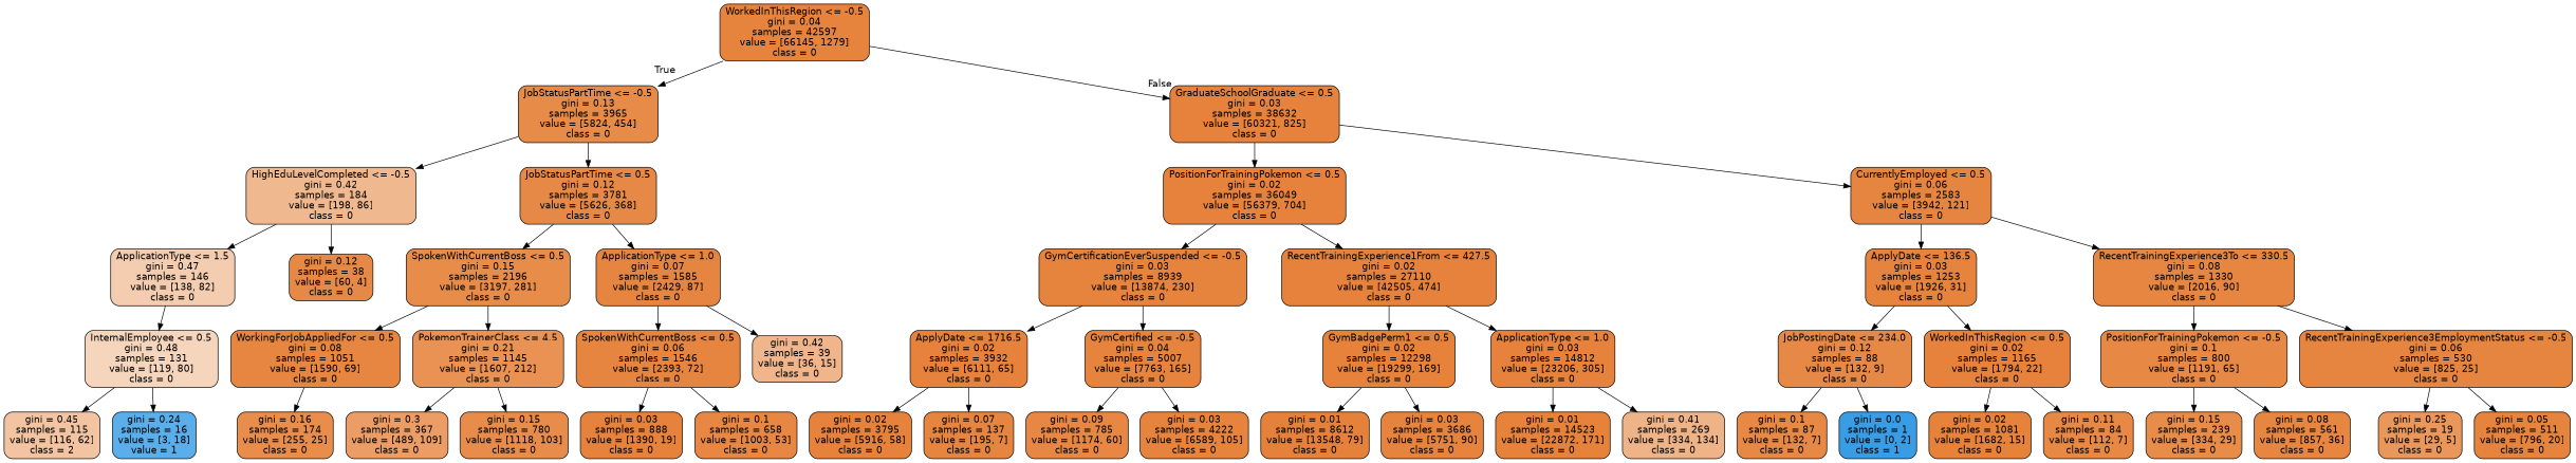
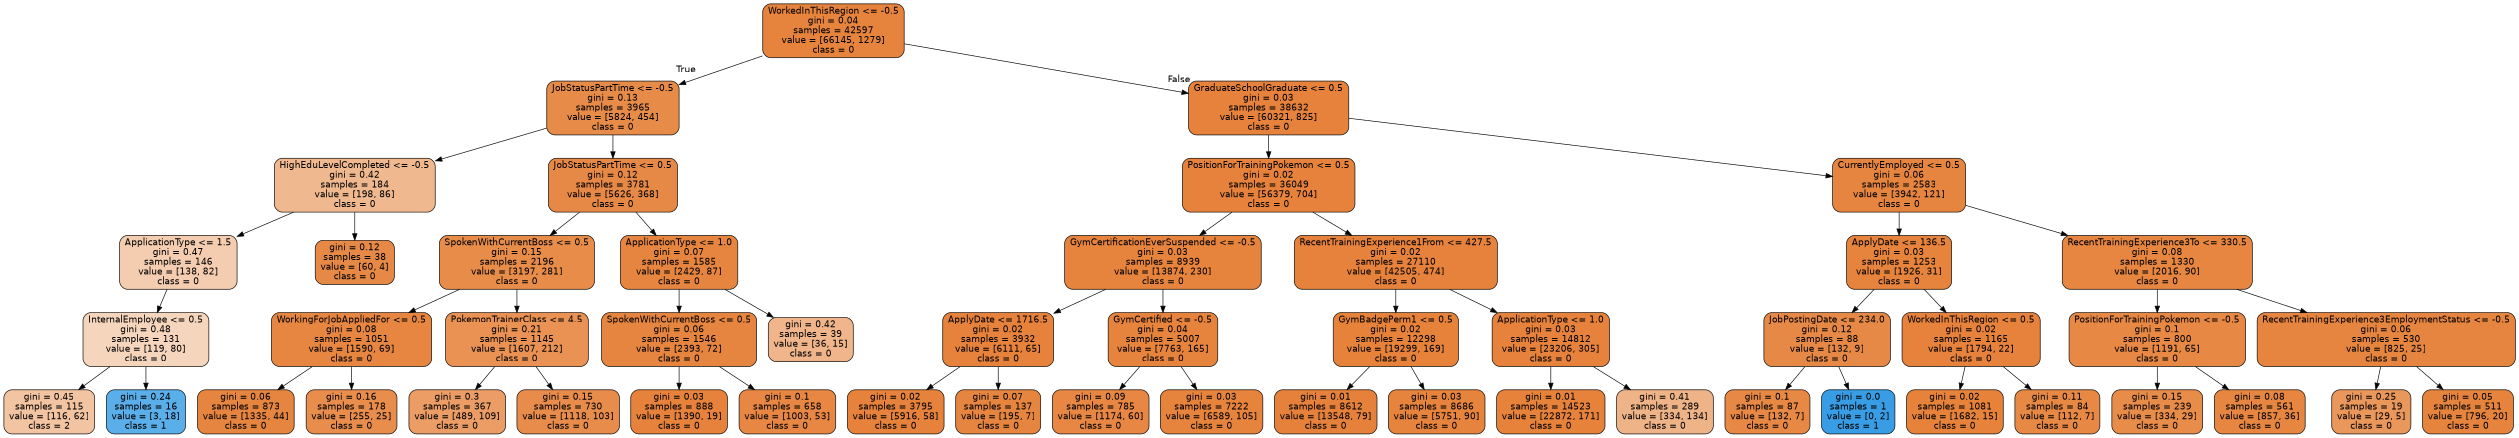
  digraph {
    node [color=black fillcolor="#e58139fc" fontname=helvetica shape=box style="filled, rounded"]
    edge [fontname=helvetica]
    n1 [fillcolor="#e58139fa" label="WorkedInThisRegion <= -0.5\ngini = 0.04\nsamples = 42597\nvalue = [66145, 1279]\nclass = 0"]
    n2 [fillcolor="#e58139eb" label="JobStatusPartTime <= -0.5\ngini = 0.13\nsamples = 3965\nvalue = [5824, 454]\nclass = 0"]
    n3 [label="GraduateSchoolGraduate <= 0.5\ngini = 0.03\nsamples = 38632\nvalue = [60321, 825]\nclass = 0"]
    n4 [fillcolor="#e5813990" label="HighEduLevelCompleted <= -0.5\ngini = 0.42\nsamples = 184\nvalue = [198, 86]\nclass = 0"]
    n5 [fillcolor="#e58139ee" label="JobStatusPartTime <= 0.5\ngini = 0.12\nsamples = 3781\nvalue = [5626, 368]\nclass = 0"]
    n6 [label="PositionForTrainingPokemon <= 0.5\ngini = 0.02\nsamples = 36049\nvalue = [56379, 704]\nclass = 0"]
    n7 [fillcolor="#e58139f7" label="CurrentlyEmployed <= 0.5\ngini = 0.06\nsamples = 2583\nvalue = [3942, 121]\nclass = 0"]
    n8 [fillcolor="#e5813967" label="ApplicationType <= 1.5\ngini = 0.47\nsamples = 146\nvalue = [138, 82]\nclass = 0"]
    n9 [fillcolor="#e58139ee" label="gini = 0.12\nsamples = 38\nvalue = [60, 4]\nclass = 0"]
    n10 [fillcolor="#e58139e9" label="SpokenWithCurrentBoss <= 0.5\ngini = 0.15\nsamples = 2196\nvalue = [3197, 281]\nclass = 0"]
    n11 [fillcolor="#e58139f6" label="ApplicationType <= 1.0\ngini = 0.07\nsamples = 1585\nvalue = [2429, 87]\nclass = 0"]
    n12 [fillcolor="#e5813954" label="InternalEmployee <= 0.5\ngini = 0.48\nsamples = 131\nvalue = [119, 80]\nclass = 0"]
    n13 [fillcolor="#e5813977" label="gini = 0.45\nsamples = 115\nvalue = [116, 62]\nclass = 2"]
-   n14 [fillcolor="#399de5d4" label="gini = 0.24\nsamples = 16\nvalue = [3, 18]\nvalue = 1"]
+   n14 [fillcolor="#399de5d4" label="gini = 0.24\nsamples = 16\nvalue = [3, 18]\nclass = 1"]
    n15 [fillcolor="#e58139f4" label="WorkingForJobAppliedFor <= 0.5\ngini = 0.08\nsamples = 1051\nvalue = [1590, 69]\nclass = 0"]
    n16 [fillcolor="#e58139dd" label="PokemonTrainerClass <= 4.5\ngini = 0.21\nsamples = 1145\nvalue = [1607, 212]\nclass = 0"]
    n17 [fillcolor="#e58139f7" label="SpokenWithCurrentBoss <= 0.5\ngini = 0.06\nsamples = 1546\nvalue = [2393, 72]\nclass = 0"]
    n18 [fillcolor="#e5813995" label="gini = 0.42\nsamples = 39\nvalue = [36, 15]\nclass = 0"]
-   n20 [fillcolor="#e58139e6" label="gini = 0.16\nsamples = 174\nvalue = [255, 25]\nclass = 0"]
+   n19 [fillcolor="#e58139f7" label="gini = 0.06\nsamples = 873\nvalue = [1335, 44]\nclass = 0"]
+   n20 [fillcolor="#e58139e6" label="gini = 0.16\nsamples = 178\nvalue = [255, 25]\nclass = 0"]
    n21 [fillcolor="#e58139c6" label="gini = 0.3\nsamples = 367\nvalue = [489, 109]\nclass = 0"]
-   n22 [fillcolor="#e58139e8" label="gini = 0.15\nsamples = 780\nvalue = [1118, 103]\nclass = 0"]
+   n22 [fillcolor="#e58139e8" label="gini = 0.15\nsamples = 730\nvalue = [1118, 103]\nclass = 0"]
    n23 [label="gini = 0.03\nsamples = 888\nvalue = [1390, 19]\nclass = 0"]
    n24 [fillcolor="#e58139f2" label="gini = 0.1\nsamples = 658\nvalue = [1003, 53]\nclass = 0"]
    n25 [fillcolor="#e58139fb" label="GymCertificationEverSuspended <= -0.5\ngini = 0.03\nsamples = 8939\nvalue = [13874, 230]\nclass = 0"]
    n26 [label="RecentTrainingExperience1From <= 427.5\ngini = 0.02\nsamples = 27110\nvalue = [42505, 474]\nclass = 0"]
    n27 [fillcolor="#e58139fb" label="ApplyDate <= 136.5\ngini = 0.03\nsamples = 1253\nvalue = [1926, 31]\nclass = 0"]
    n28 [fillcolor="#e58139f4" label="RecentTrainingExperience3To <= 330.5\ngini = 0.08\nsamples = 1330\nvalue = [2016, 90]\nclass = 0"]
    n29 [label="ApplyDate <= 1716.5\ngini = 0.02\nsamples = 3932\nvalue = [6111, 65]\nclass = 0"]
    n30 [fillcolor="#e58139fa" label="GymCertified <= -0.5\ngini = 0.04\nsamples = 5007\nvalue = [7763, 165]\nclass = 0"]
    n31 [fillcolor="#e58139fd" label="GymBadgePerm1 <= 0.5\ngini = 0.02\nsamples = 12298\nvalue = [19299, 169]\nclass = 0"]
    n32 [label="ApplicationType <= 1.0\ngini = 0.03\nsamples = 14812\nvalue = [23206, 305]\nclass = 0"]
    n33 [label="gini = 0.02\nsamples = 3795\nvalue = [5916, 58]\nclass = 0"]
    n34 [fillcolor="#e58139f6" label="gini = 0.07\nsamples = 137\nvalue = [195, 7]\nclass = 0"]
    n35 [fillcolor="#e58139f2" label="gini = 0.09\nsamples = 785\nvalue = [1174, 60]\nclass = 0"]
-   n36 [fillcolor="#e58139fb" label="gini = 0.03\nsamples = 4222\nvalue = [6589, 105]\nclass = 0"]
+   n36 [fillcolor="#e58139fb" label="gini = 0.03\nsamples = 7222\nvalue = [6589, 105]\nclass = 0"]
    n37 [fillcolor="#e58139fe" label="gini = 0.01\nsamples = 8612\nvalue = [13548, 79]\nclass = 0"]
-   n38 [fillcolor="#e58139fb" label="gini = 0.03\nsamples = 3686\nvalue = [5751, 90]\nclass = 0"]
+   n38 [fillcolor="#e58139fb" label="gini = 0.03\nsamples = 8686\nvalue = [5751, 90]\nclass = 0"]
    n39 [fillcolor="#e58139fd" label="gini = 0.01\nsamples = 14523\nvalue = [22872, 171]\nclass = 0"]
-   n40 [fillcolor="#e5813999" label="gini = 0.41\nsamples = 269\nvalue = [334, 134]\nclass = 0"]
+   n40 [fillcolor="#e5813999" label="gini = 0.41\nsamples = 289\nvalue = [334, 134]\nclass = 0"]
    n41 [fillcolor="#e58139ee" label="JobPostingDate <= 234.0\ngini = 0.12\nsamples = 88\nvalue = [132, 9]\nclass = 0"]
    n42 [label="WorkedInThisRegion <= 0.5\ngini = 0.02\nsamples = 1165\nvalue = [1794, 22]\nclass = 0"]
    n43 [fillcolor="#e58139f1" label="PositionForTrainingPokemon <= -0.5\ngini = 0.1\nsamples = 800\nvalue = [1191, 65]\nclass = 0"]
    n44 [fillcolor="#e58139f7" label="RecentTrainingExperience3EmploymentStatus <= -0.5\ngini = 0.06\nsamples = 530\nvalue = [825, 25]\nclass = 0"]
    n45 [fillcolor="#e58139f1" label="gini = 0.1\nsamples = 87\nvalue = [132, 7]\nclass = 0"]
    n46 [fillcolor="#399de5ff" label="gini = 0.0\nsamples = 1\nvalue = [0, 2]\nclass = 1"]
    n47 [fillcolor="#e58139fd" label="gini = 0.02\nsamples = 1081\nvalue = [1682, 15]\nclass = 0"]
    n48 [fillcolor="#e58139ef" label="gini = 0.11\nsamples = 84\nvalue = [112, 7]\nclass = 0"]
    n49 [fillcolor="#e58139e9" label="gini = 0.15\nsamples = 239\nvalue = [334, 29]\nclass = 0"]
    n50 [fillcolor="#e58139f4" label="gini = 0.08\nsamples = 561\nvalue = [857, 36]\nclass = 0"]
    n51 [fillcolor="#e58139d3" label="gini = 0.25\nsamples = 19\nvalue = [29, 5]\nclass = 0"]
    n52 [fillcolor="#e58139f9" label="gini = 0.05\nsamples = 511\nvalue = [796, 20]\nclass = 0"]
    n1 -> n2 [headlabel=True labelangle=45 labeldistance=2.5]
    n1 -> n3 [headlabel=False labelangle=-45 labeldistance=2.5]
    n2 -> n4
    n2 -> n5
    n3 -> n6
    n3 -> n7
    n4 -> n8
    n4 -> n9
    n5 -> n10
    n5 -> n11
    n6 -> n25
    n6 -> n26
    n7 -> n27
    n7 -> n28
    n8 -> n12
    n10 -> n15
    n10 -> n16
    n11 -> n17
    n11 -> n18
    n12 -> n13
    n12 -> n14
+   n15 -> n19
    n15 -> n20
    n16 -> n21
    n16 -> n22
    n17 -> n23
    n17 -> n24
    n25 -> n29
    n25 -> n30
    n26 -> n31
    n26 -> n32
    n27 -> n41
    n27 -> n42
    n28 -> n43
    n28 -> n44
    n29 -> n33
    n29 -> n34
    n30 -> n35
    n30 -> n36
    n31 -> n37
    n31 -> n38
    n32 -> n39
    n32 -> n40
    n41 -> n45
    n41 -> n46
    n42 -> n47
    n42 -> n48
    n43 -> n49
    n43 -> n50
    n44 -> n51
    n44 -> n52
  }
